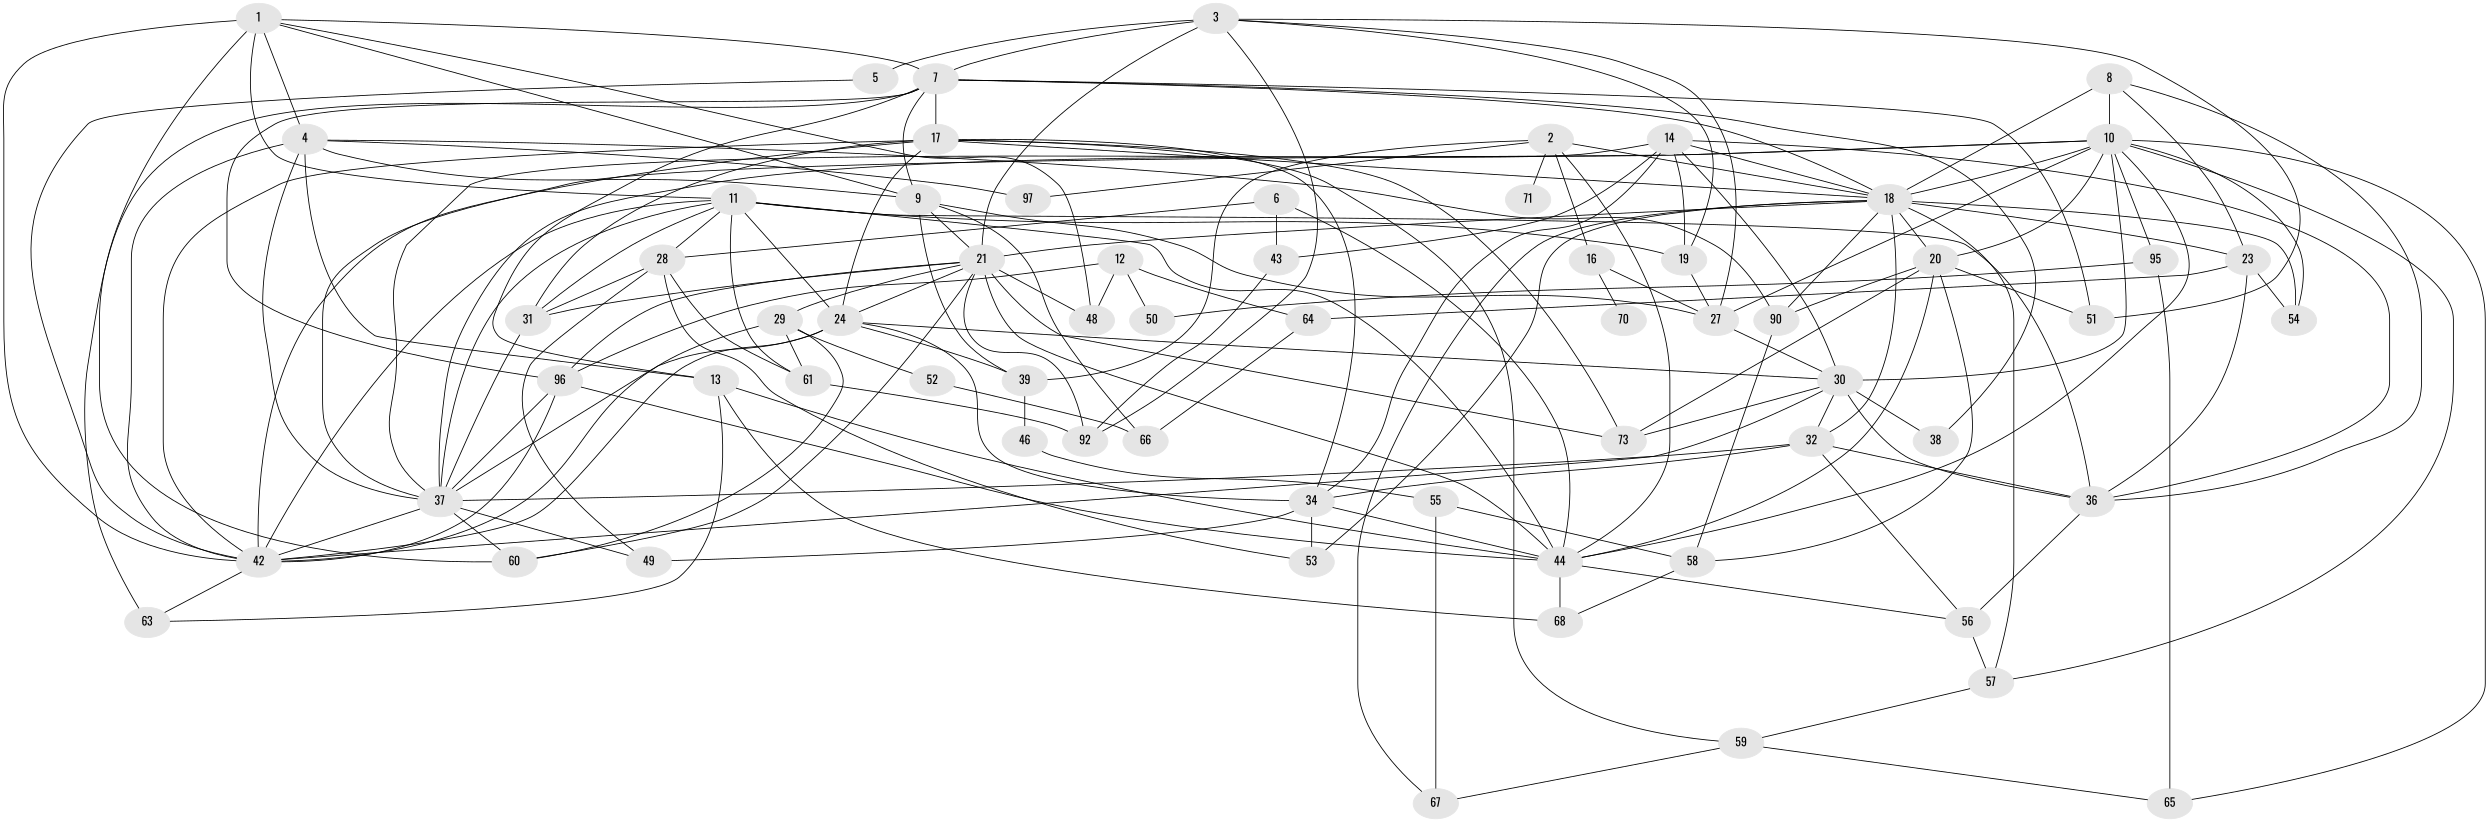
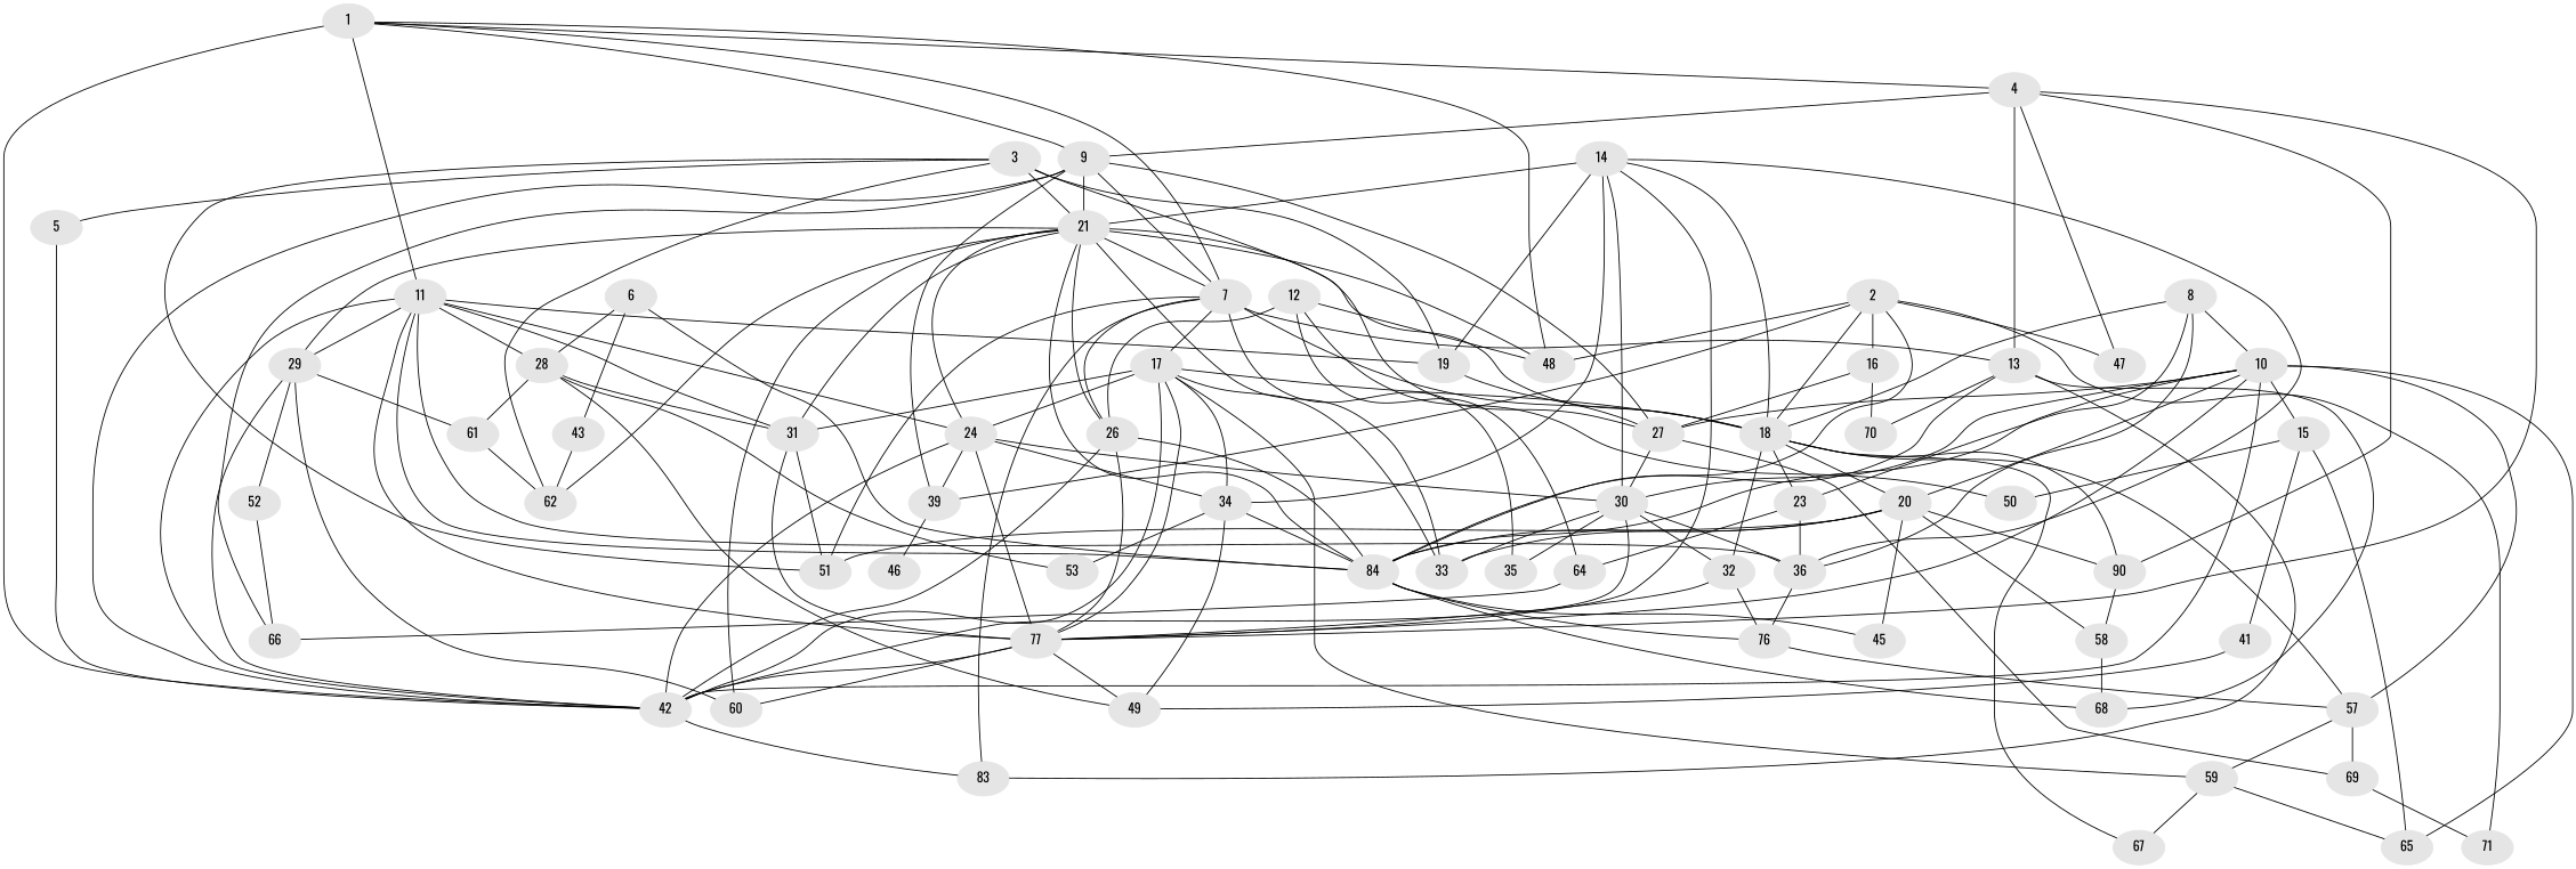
  graph {
    fontname=Oswald
    node [color=gray90 fontname=Oswald style=filled]
    edge [fontname=Oswald weight=1.0]
    1
    4
    7
    9
    11
    42
    48
    60
-   47 [label=97]
+   47
    13
-   37
+   37 [label=77]
    n12 [label=90]
    18
    51
    17
-   26 [label=96]
-   35 [label=38]
-   63
+   26
+   35
+   63 [label=83]
    39
    21
    27
    66
-   44
+   44 [label=84]
    19
    28
    36
    24
    29
    31
    2
    16
    71
    70
    23
    20
    53
-   54
    57
    32
    67
    46
    68
-   56
+   45
+   56 [label=76]
    3
    5
-   62 [label=92]
-   33 [label=73]
+   62
+   33
    30
+   69
    49
    58
    6
    43
    61
    34
    59
    8
    10
-   15 [label=95]
+   15
    65
    64
    50
+   41
    52
    12
    14
-   55
    1 -- 4
    1 -- 7
    1 -- 9
    1 -- 11
    1 -- 42 [weight=3.0]
    1 -- 48
-   1 -- 60
    4 -- 9
-   4 -- 42
+   9 -- 42
    4 -- 47
    4 -- 13 [weight=2.0]
    4 -- 37
    4 -- n12
    7 -- 9 [weight=2.0]
    7 -- 13
    7 -- 18
    7 -- 51
    7 -- 17 [weight=2.0]
    7 -- 26
    7 -- 35
    7 -- 63 [weight=2.0]
    9 -- 39 [weight=2.0]
    9 -- 21
    9 -- 27
    9 -- 66
    11 -- 42
    11 -- 37 [weight=2.0]
    11 -- 44
    11 -- 19 [weight=2.0]
    11 -- 28
    11 -- 36
    11 -- 24 [weight=2.0]
-   11 -- 61
+   11 -- 29
    11 -- 31
    42 -- 63
    13 -- 63
    13 -- 44
+   13 -- 70
    13 -- 68
    37 -- 42 [weight=3.0]
    37 -- 60
    37 -- 49
    n12 -- 58
    18 -- n12
    18 -- 21
    18 -- 23
    18 -- 20
-   18 -- 53
-   18 -- 54
    18 -- 57
    18 -- 32
    18 -- 67
    17 -- 42
    17 -- 37
    17 -- 18
    17 -- 24 [weight=2.0]
    17 -- 31
    17 -- 33
    17 -- 34
    17 -- 59
    26 -- 42
    26 -- 37
    26 -- 44
    39 -- 46
    21 -- 48 [weight=2.0]
    21 -- 60
    21 -- 26
    21 -- 44
    21 -- 24
    21 -- 29
    21 -- 31
    21 -- 62
    21 -- 33 [weight=2.0]
    27 -- 30
+   27 -- 69
    44 -- 68
+   44 -- 45
    44 -- 56
    19 -- 27 [weight=4.0]
    28 -- 31
    28 -- 53
    28 -- 49
    28 -- 61
    36 -- 56
    24 -- 42
    24 -- 37
    24 -- 39
    24 -- 30
    24 -- 34
    29 -- 42
    29 -- 60
    29 -- 61
    29 -- 52
    31 -- 37
+   31 -- 51
+   2 -- 48
    2 -- 47
    2 -- 18
    2 -- 39
    2 -- 44
    2 -- 16
    2 -- 71
    16 -- 27
    16 -- 70
    23 -- 36
-   23 -- 54
    23 -- 64
    20 -- n12
    20 -- 51
    20 -- 44
+   20 -- 45
    20 -- 33 [weight=3.0]
    20 -- 58
+   57 -- 69
    57 -- 59
    32 -- 37
-   32 -- 36 [weight=2.0]
    32 -- 56
-   32 -- 34
-   46 -- 55
    56 -- 57
-   3 -- 7
+   21 -- 7
    3 -- 51
    3 -- 21 [weight=2.0]
    3 -- 27
    3 -- 19
    3 -- 5
    3 -- 62
    5 -- 42
    30 -- 42
    30 -- 35
    30 -- 36
    30 -- 32
    30 -- 33
+   69 -- 71
    58 -- 68
    6 -- 44
    6 -- 28
    6 -- 43
    43 -- 62
    61 -- 62
    34 -- 44 [weight=2.0]
    34 -- 53
    34 -- 49
    59 -- 67
    59 -- 65
    8 -- 18 [weight=3.0]
    8 -- 36 [weight=2.0]
    8 -- 23
    8 -- 10
    10 -- 42
    10 -- 37
-   10 -- 18
    10 -- 27
    10 -- 44
    10 -- 20
-   10 -- 54
    10 -- 57
    10 -- 30
    10 -- 15
    10 -- 65
    15 -- 65
    15 -- 50
+   15 -- 41
    64 -- 66
+   41 -- 49
    52 -- 66
    12 -- 48
    12 -- 26
    12 -- 64
    12 -- 50
    14 -- 37
    14 -- 18
-   14 -- 43 [weight=3.0]
+   14 -- 21 [weight=3.0]
    14 -- 19
    14 -- 36
    14 -- 30
    14 -- 34
-   55 -- 67
-   55 -- 58
  }
